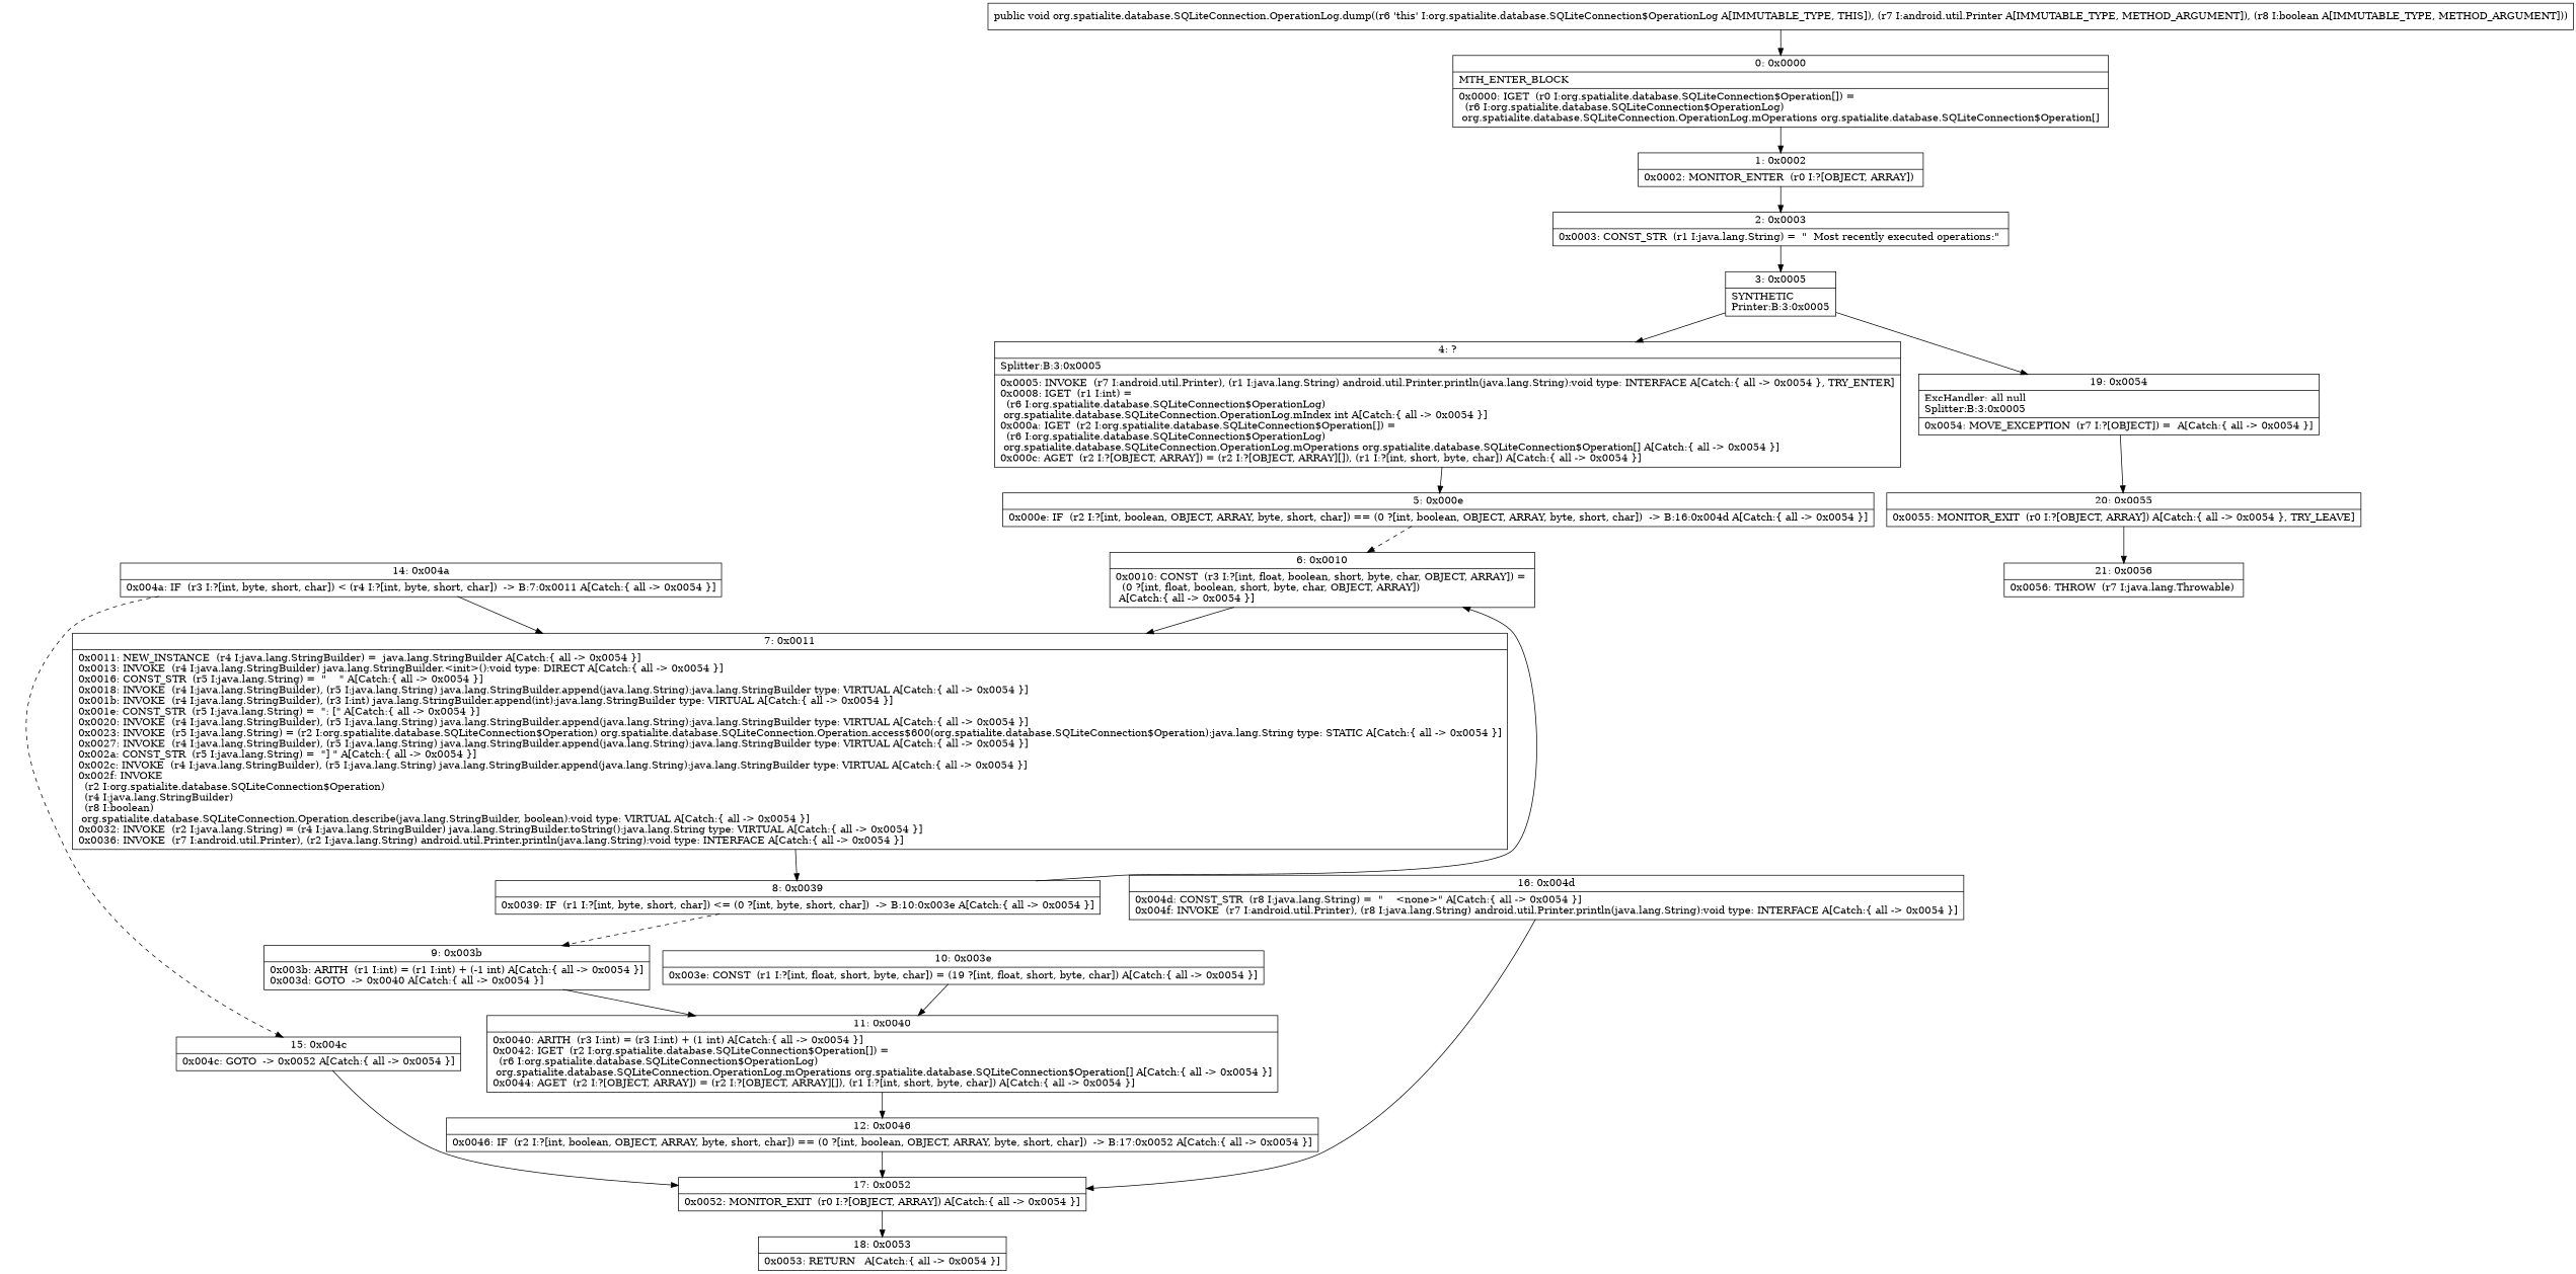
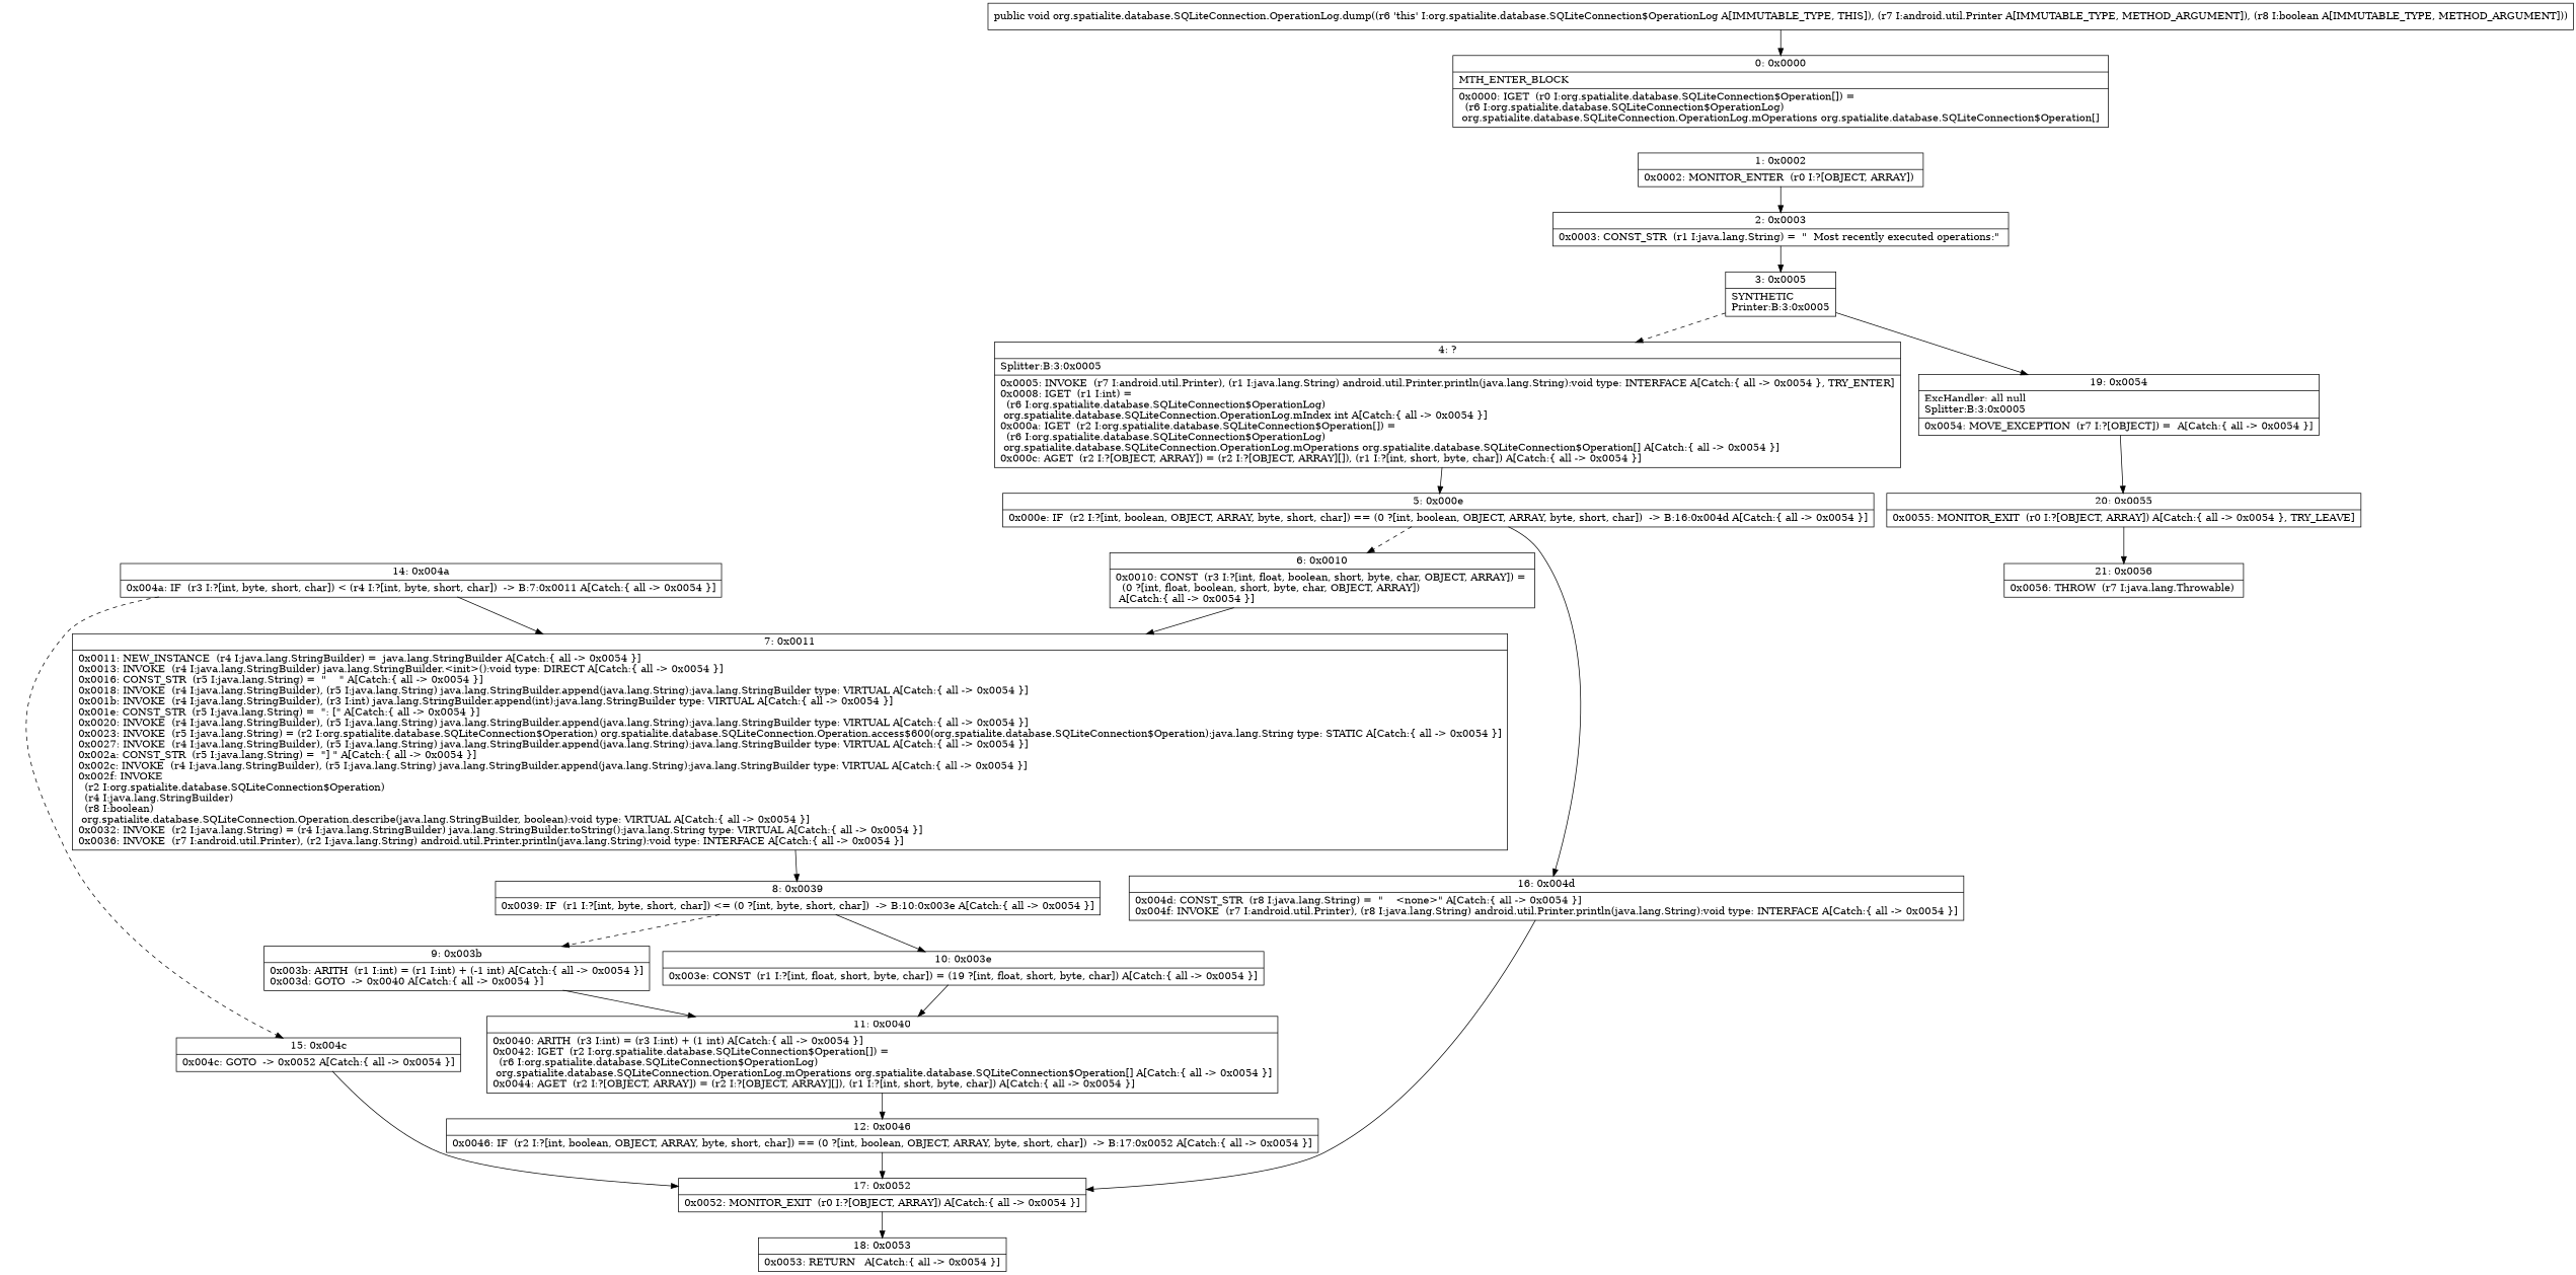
  digraph {
    node [shape=record]
    n1 [label="{0\:\ 0x0000|MTH_ENTER_BLOCK\l|0x0000: IGET  (r0 I:org.spatialite.database.SQLiteConnection$Operation[]) = \l  (r6 I:org.spatialite.database.SQLiteConnection$OperationLog)\l org.spatialite.database.SQLiteConnection.OperationLog.mOperations org.spatialite.database.SQLiteConnection$Operation[] \l}"]
    n2 [label="{1\:\ 0x0002|0x0002: MONITOR_ENTER  (r0 I:?[OBJECT, ARRAY]) \l}"]
    n3 [label="{2\:\ 0x0003|0x0003: CONST_STR  (r1 I:java.lang.String) =  \"  Most recently executed operations:\" \l}"]
    n4 [label="{3\:\ 0x0005|SYNTHETIC\lPrinter:B:3:0x0005\l}"]
    n5 [label="{4\:\ ?|Splitter:B:3:0x0005\l|0x0005: INVOKE  (r7 I:android.util.Printer), (r1 I:java.lang.String) android.util.Printer.println(java.lang.String):void type: INTERFACE A[Catch:\{ all \-\> 0x0054 \}, TRY_ENTER]\l0x0008: IGET  (r1 I:int) = \l  (r6 I:org.spatialite.database.SQLiteConnection$OperationLog)\l org.spatialite.database.SQLiteConnection.OperationLog.mIndex int A[Catch:\{ all \-\> 0x0054 \}]\l0x000a: IGET  (r2 I:org.spatialite.database.SQLiteConnection$Operation[]) = \l  (r6 I:org.spatialite.database.SQLiteConnection$OperationLog)\l org.spatialite.database.SQLiteConnection.OperationLog.mOperations org.spatialite.database.SQLiteConnection$Operation[] A[Catch:\{ all \-\> 0x0054 \}]\l0x000c: AGET  (r2 I:?[OBJECT, ARRAY]) = (r2 I:?[OBJECT, ARRAY][]), (r1 I:?[int, short, byte, char]) A[Catch:\{ all \-\> 0x0054 \}]\l}"]
    n6 [label="{19\:\ 0x0054|ExcHandler: all null\lSplitter:B:3:0x0005\l|0x0054: MOVE_EXCEPTION  (r7 I:?[OBJECT]) =  A[Catch:\{ all \-\> 0x0054 \}]\l}"]
    n7 [label="{5\:\ 0x000e|0x000e: IF  (r2 I:?[int, boolean, OBJECT, ARRAY, byte, short, char]) == (0 ?[int, boolean, OBJECT, ARRAY, byte, short, char])  \-\> B:16:0x004d A[Catch:\{ all \-\> 0x0054 \}]\l}"]
    n8 [label="{20\:\ 0x0055|0x0055: MONITOR_EXIT  (r0 I:?[OBJECT, ARRAY]) A[Catch:\{ all \-\> 0x0054 \}, TRY_LEAVE]\l}"]
    n9 [label="{6\:\ 0x0010|0x0010: CONST  (r3 I:?[int, float, boolean, short, byte, char, OBJECT, ARRAY]) = \l  (0 ?[int, float, boolean, short, byte, char, OBJECT, ARRAY])\l A[Catch:\{ all \-\> 0x0054 \}]\l}"]
    n10 [label="{16\:\ 0x004d|0x004d: CONST_STR  (r8 I:java.lang.String) =  \"    \<none\>\" A[Catch:\{ all \-\> 0x0054 \}]\l0x004f: INVOKE  (r7 I:android.util.Printer), (r8 I:java.lang.String) android.util.Printer.println(java.lang.String):void type: INTERFACE A[Catch:\{ all \-\> 0x0054 \}]\l}"]
    n11 [label="{7\:\ 0x0011|0x0011: NEW_INSTANCE  (r4 I:java.lang.StringBuilder) =  java.lang.StringBuilder A[Catch:\{ all \-\> 0x0054 \}]\l0x0013: INVOKE  (r4 I:java.lang.StringBuilder) java.lang.StringBuilder.\<init\>():void type: DIRECT A[Catch:\{ all \-\> 0x0054 \}]\l0x0016: CONST_STR  (r5 I:java.lang.String) =  \"    \" A[Catch:\{ all \-\> 0x0054 \}]\l0x0018: INVOKE  (r4 I:java.lang.StringBuilder), (r5 I:java.lang.String) java.lang.StringBuilder.append(java.lang.String):java.lang.StringBuilder type: VIRTUAL A[Catch:\{ all \-\> 0x0054 \}]\l0x001b: INVOKE  (r4 I:java.lang.StringBuilder), (r3 I:int) java.lang.StringBuilder.append(int):java.lang.StringBuilder type: VIRTUAL A[Catch:\{ all \-\> 0x0054 \}]\l0x001e: CONST_STR  (r5 I:java.lang.String) =  \": [\" A[Catch:\{ all \-\> 0x0054 \}]\l0x0020: INVOKE  (r4 I:java.lang.StringBuilder), (r5 I:java.lang.String) java.lang.StringBuilder.append(java.lang.String):java.lang.StringBuilder type: VIRTUAL A[Catch:\{ all \-\> 0x0054 \}]\l0x0023: INVOKE  (r5 I:java.lang.String) = (r2 I:org.spatialite.database.SQLiteConnection$Operation) org.spatialite.database.SQLiteConnection.Operation.access$600(org.spatialite.database.SQLiteConnection$Operation):java.lang.String type: STATIC A[Catch:\{ all \-\> 0x0054 \}]\l0x0027: INVOKE  (r4 I:java.lang.StringBuilder), (r5 I:java.lang.String) java.lang.StringBuilder.append(java.lang.String):java.lang.StringBuilder type: VIRTUAL A[Catch:\{ all \-\> 0x0054 \}]\l0x002a: CONST_STR  (r5 I:java.lang.String) =  \"] \" A[Catch:\{ all \-\> 0x0054 \}]\l0x002c: INVOKE  (r4 I:java.lang.StringBuilder), (r5 I:java.lang.String) java.lang.StringBuilder.append(java.lang.String):java.lang.StringBuilder type: VIRTUAL A[Catch:\{ all \-\> 0x0054 \}]\l0x002f: INVOKE  \l  (r2 I:org.spatialite.database.SQLiteConnection$Operation)\l  (r4 I:java.lang.StringBuilder)\l  (r8 I:boolean)\l org.spatialite.database.SQLiteConnection.Operation.describe(java.lang.StringBuilder, boolean):void type: VIRTUAL A[Catch:\{ all \-\> 0x0054 \}]\l0x0032: INVOKE  (r2 I:java.lang.String) = (r4 I:java.lang.StringBuilder) java.lang.StringBuilder.toString():java.lang.String type: VIRTUAL A[Catch:\{ all \-\> 0x0054 \}]\l0x0036: INVOKE  (r7 I:android.util.Printer), (r2 I:java.lang.String) android.util.Printer.println(java.lang.String):void type: INTERFACE A[Catch:\{ all \-\> 0x0054 \}]\l}"]
    n12 [label="{17\:\ 0x0052|0x0052: MONITOR_EXIT  (r0 I:?[OBJECT, ARRAY]) A[Catch:\{ all \-\> 0x0054 \}]\l}"]
    n13 [label="{8\:\ 0x0039|0x0039: IF  (r1 I:?[int, byte, short, char]) \<= (0 ?[int, byte, short, char])  \-\> B:10:0x003e A[Catch:\{ all \-\> 0x0054 \}]\l}"]
    n14 [label="{9\:\ 0x003b|0x003b: ARITH  (r1 I:int) = (r1 I:int) + (\-1 int) A[Catch:\{ all \-\> 0x0054 \}]\l0x003d: GOTO  \-\> 0x0040 A[Catch:\{ all \-\> 0x0054 \}]\l}"]
    n15 [label="{10\:\ 0x003e|0x003e: CONST  (r1 I:?[int, float, short, byte, char]) = (19 ?[int, float, short, byte, char]) A[Catch:\{ all \-\> 0x0054 \}]\l}"]
    n16 [label="{11\:\ 0x0040|0x0040: ARITH  (r3 I:int) = (r3 I:int) + (1 int) A[Catch:\{ all \-\> 0x0054 \}]\l0x0042: IGET  (r2 I:org.spatialite.database.SQLiteConnection$Operation[]) = \l  (r6 I:org.spatialite.database.SQLiteConnection$OperationLog)\l org.spatialite.database.SQLiteConnection.OperationLog.mOperations org.spatialite.database.SQLiteConnection$Operation[] A[Catch:\{ all \-\> 0x0054 \}]\l0x0044: AGET  (r2 I:?[OBJECT, ARRAY]) = (r2 I:?[OBJECT, ARRAY][]), (r1 I:?[int, short, byte, char]) A[Catch:\{ all \-\> 0x0054 \}]\l}"]
    n17 [label="{12\:\ 0x0046|0x0046: IF  (r2 I:?[int, boolean, OBJECT, ARRAY, byte, short, char]) == (0 ?[int, boolean, OBJECT, ARRAY, byte, short, char])  \-\> B:17:0x0052 A[Catch:\{ all \-\> 0x0054 \}]\l}"]
    n18 [label="{18\:\ 0x0053|0x0053: RETURN   A[Catch:\{ all \-\> 0x0054 \}]\l}"]
    n19 [label="{14\:\ 0x004a|0x004a: IF  (r3 I:?[int, byte, short, char]) \< (r4 I:?[int, byte, short, char])  \-\> B:7:0x0011 A[Catch:\{ all \-\> 0x0054 \}]\l}"]
    n20 [label="{15\:\ 0x004c|0x004c: GOTO  \-\> 0x0052 A[Catch:\{ all \-\> 0x0054 \}]\l}"]
    n21 [label="{21\:\ 0x0056|0x0056: THROW  (r7 I:java.lang.Throwable) \l}"]
    n22 [label="{public void org.spatialite.database.SQLiteConnection.OperationLog.dump((r6 'this' I:org.spatialite.database.SQLiteConnection$OperationLog A[IMMUTABLE_TYPE, THIS]), (r7 I:android.util.Printer A[IMMUTABLE_TYPE, METHOD_ARGUMENT]), (r8 I:boolean A[IMMUTABLE_TYPE, METHOD_ARGUMENT])) }"]
-   n1 -> n2
    n2 -> n3
    n3 -> n4
-   n4 -> n5
+   n4 -> n5 [style=dashed]
    n4 -> n6
    n5 -> n7
    n6 -> n8
    n7 -> n9 [style=dashed]
+   n7 -> n10
    n8 -> n21
    n9 -> n11
    n10 -> n12
    n11 -> n13
    n12 -> n18
    n13 -> n14 [style=dashed]
-   n13 -> n9
+   n13 -> n15
    n14 -> n16
    n15 -> n16
    n16 -> n17
    n17 -> n12
    n19 -> n11
    n19 -> n20 [style=dashed]
    n20 -> n12
    n22 -> n1
  }
